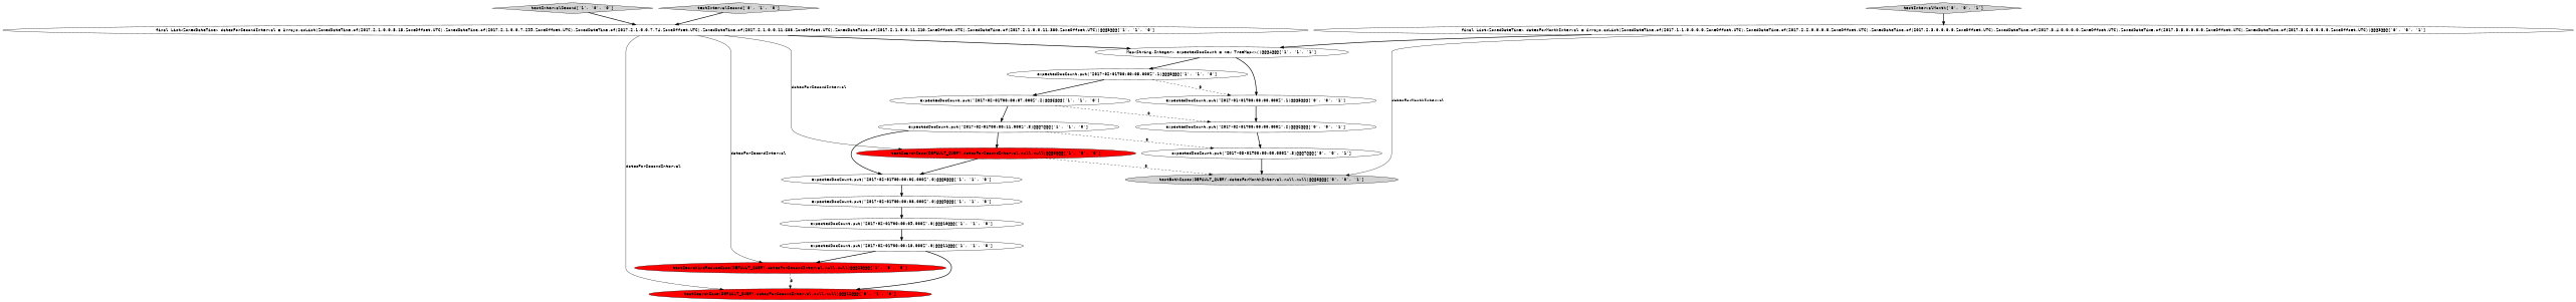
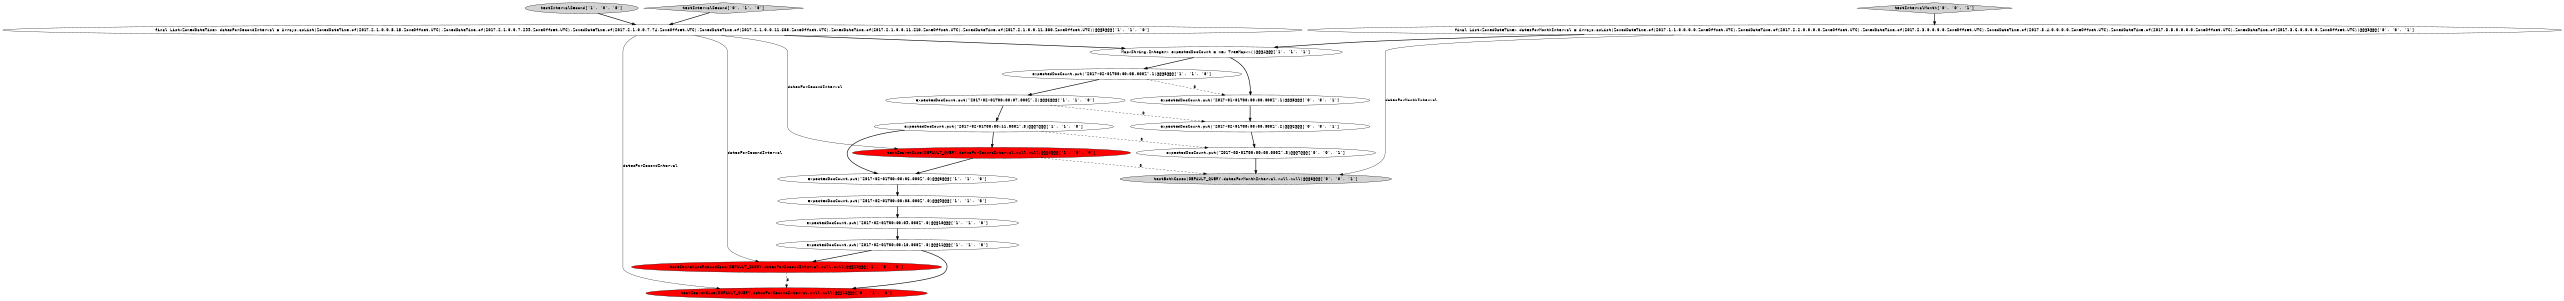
  digraph {
    fontname="DejaVu Sans Mono"
    node [fillcolor=white shape=ellipse style=filled fontname="DejaVu Sans Mono"]
    edge [style=bold fontname="DejaVu Sans Mono"]
    n1 [label="expectedDocCount.put(\"2017-02-01T00:00:11.000Z\",3)@@@7@@@['1', '1', '0']"]
    n2 [label="expectedDocCount.put(\"2017-02-01T00:00:06.000Z\",0)@@@8@@@['1', '1', '0']"]
    n3 [label="expectedDocCount.put(\"2017-03-01T00:00:00.000Z\",3)@@@7@@@['0', '0', '1']"]
    n4 [fillcolor=red label="testSearchCase(DEFAULT_QUERY,datesForSecondInterval,null,null)@@@8@@@['1', '0', '0']"]
    n5 [fillcolor=lightgray label="testIntervalSecond['0', '1', '0']" shape=diamond]
    n6 [label="final List<ZonedDateTime> datesForSecondInterval = Arrays.asList(ZonedDateTime.of(2017,2,1,0,0,5,15,ZoneOffset.UTC),ZonedDateTime.of(2017,2,1,0,0,7,299,ZoneOffset.UTC),ZonedDateTime.of(2017,2,1,0,0,7,74,ZoneOffset.UTC),ZonedDateTime.of(2017,2,1,0,0,11,688,ZoneOffset.UTC),ZonedDateTime.of(2017,2,1,0,0,11,210,ZoneOffset.UTC),ZonedDateTime.of(2017,2,1,0,0,11,380,ZoneOffset.UTC))@@@3@@@['1', '1', '0']"]
    n7 [fillcolor=red label="testSearchCase(DEFAULT_QUERY,datesForSecondInterval,null,null)@@@12@@@['0', '1', '0']"]
    n8 [label="expectedDocCount.put(\"2017-01-01T00:00:00.000Z\",1)@@@5@@@['0', '0', '1']"]
    n9 [label="expectedDocCount.put(\"2017-02-01T00:00:00.000Z\",2)@@@6@@@['0', '0', '1']"]
    n10 [label="expectedDocCount.put(\"2017-02-01T00:00:08.000Z\",0)@@@9@@@['1', '1', '0']"]
    n11 [fillcolor=lightgray label="testIntervalMonth['0', '0', '1']" shape=diamond]
    n12 [label="final List<ZonedDateTime> datesForMonthInterval = Arrays.asList(ZonedDateTime.of(2017,1,1,0,0,0,0,ZoneOffset.UTC),ZonedDateTime.of(2017,2,2,0,0,0,0,ZoneOffset.UTC),ZonedDateTime.of(2017,2,3,0,0,0,0,ZoneOffset.UTC),ZonedDateTime.of(2017,3,4,0,0,0,0,ZoneOffset.UTC),ZonedDateTime.of(2017,3,5,0,0,0,0,ZoneOffset.UTC),ZonedDateTime.of(2017,3,6,0,0,0,0,ZoneOffset.UTC))@@@3@@@['0', '0', '1']"]
    n13 [fillcolor=lightgray label="testBothCases(DEFAULT_QUERY,datesForMonthInterval,null,null)@@@8@@@['0', '0', '1']"]
    n14 [label="expectedDocCount.put(\"2017-02-01T00:00:05.000Z\",1)@@@5@@@['1', '1', '0']"]
    n15 [label="expectedDocCount.put(\"2017-02-01T00:00:07.000Z\",2)@@@6@@@['1', '1', '0']"]
    n16 [label="Map<String,Integer> expectedDocCount = new TreeMap<>()@@@4@@@['1', '1', '1']"]
    n17 [label="expectedDocCount.put(\"2017-02-01T00:00:09.000Z\",0)@@@10@@@['1', '1', '0']"]
    n18 [label="expectedDocCount.put(\"2017-02-01T00:00:10.000Z\",0)@@@11@@@['1', '1', '0']"]
    n19 [fillcolor=red label="testSearchAndReduceCase(DEFAULT_QUERY,datesForSecondInterval,null,null)@@@13@@@['1', '0', '0']"]
-   n20 [fillcolor=lightgray label="testIntervalSecond['1', '0', '0']" shape=diamond]
+   n20 [fillcolor=lightgray label="testIntervalSecond['1', '0', '0']"]
    n1 -> n2
    n1 -> n3 [label=0 style=dashed]
    n1 -> n4
    n2 -> n10
    n3 -> n13
    n4 -> n2
    n4 -> n13 [label=0 style=dashed]
    n5 -> n6
    n6 -> n4 [label=datesForSecondInterval style=solid]
    n6 -> n7 [label=datesForSecondInterval style=solid]
    n6 -> n16
    n6 -> n19 [label=datesForSecondInterval style=solid]
    n8 -> n9
    n9 -> n3
    n10 -> n17
    n11 -> n12
    n12 -> n13 [label=datesForMonthInterval style=solid]
    n12 -> n16
    n14 -> n8 [label=0 style=dashed]
    n14 -> n15
    n15 -> n1
    n15 -> n9 [label=0 style=dashed]
    n16 -> n8
    n16 -> n14
    n17 -> n18
    n18 -> n7
    n18 -> n19
    n19 -> n7 [label=0 style=dashed]
    n20 -> n6
  }
